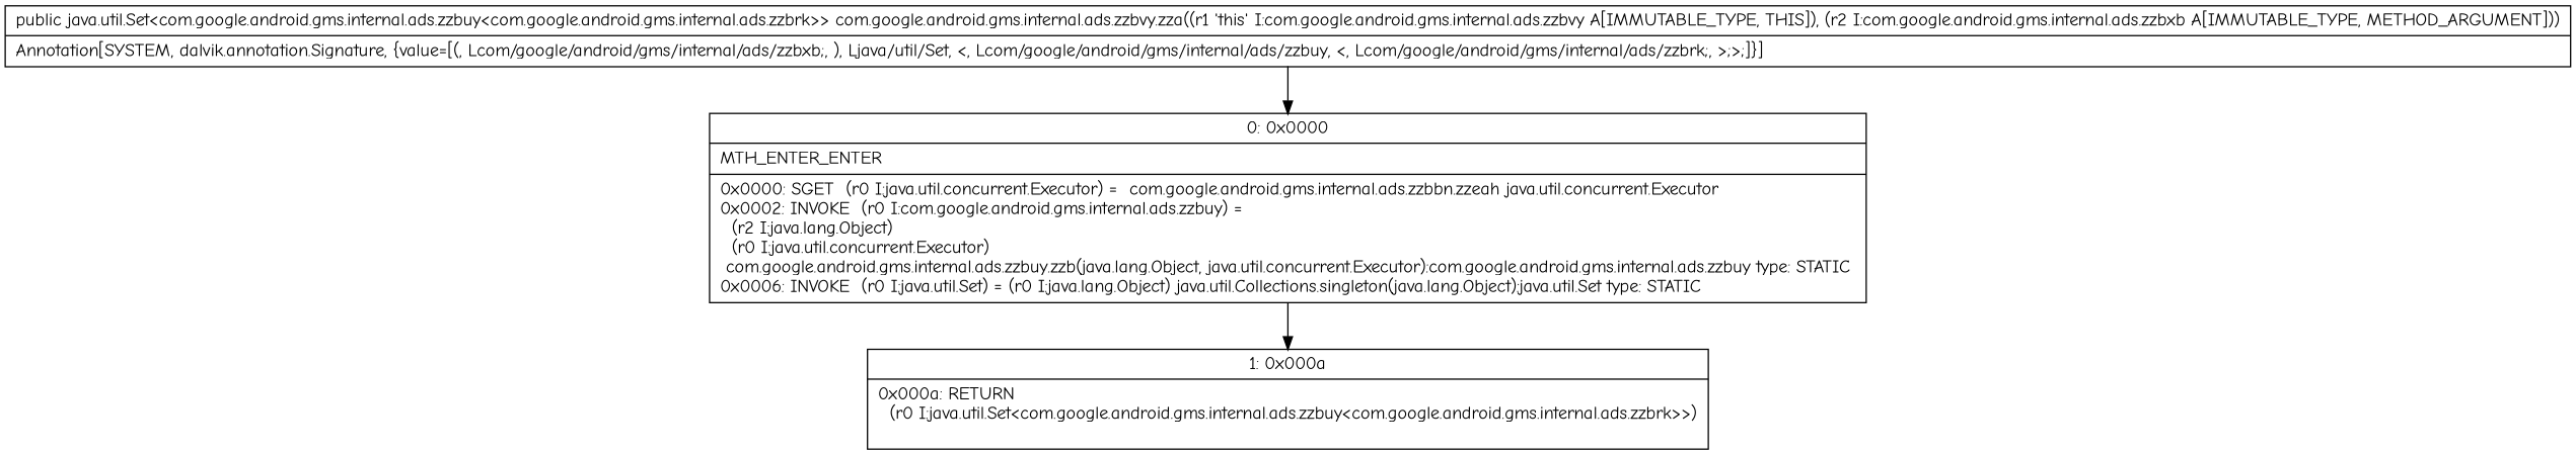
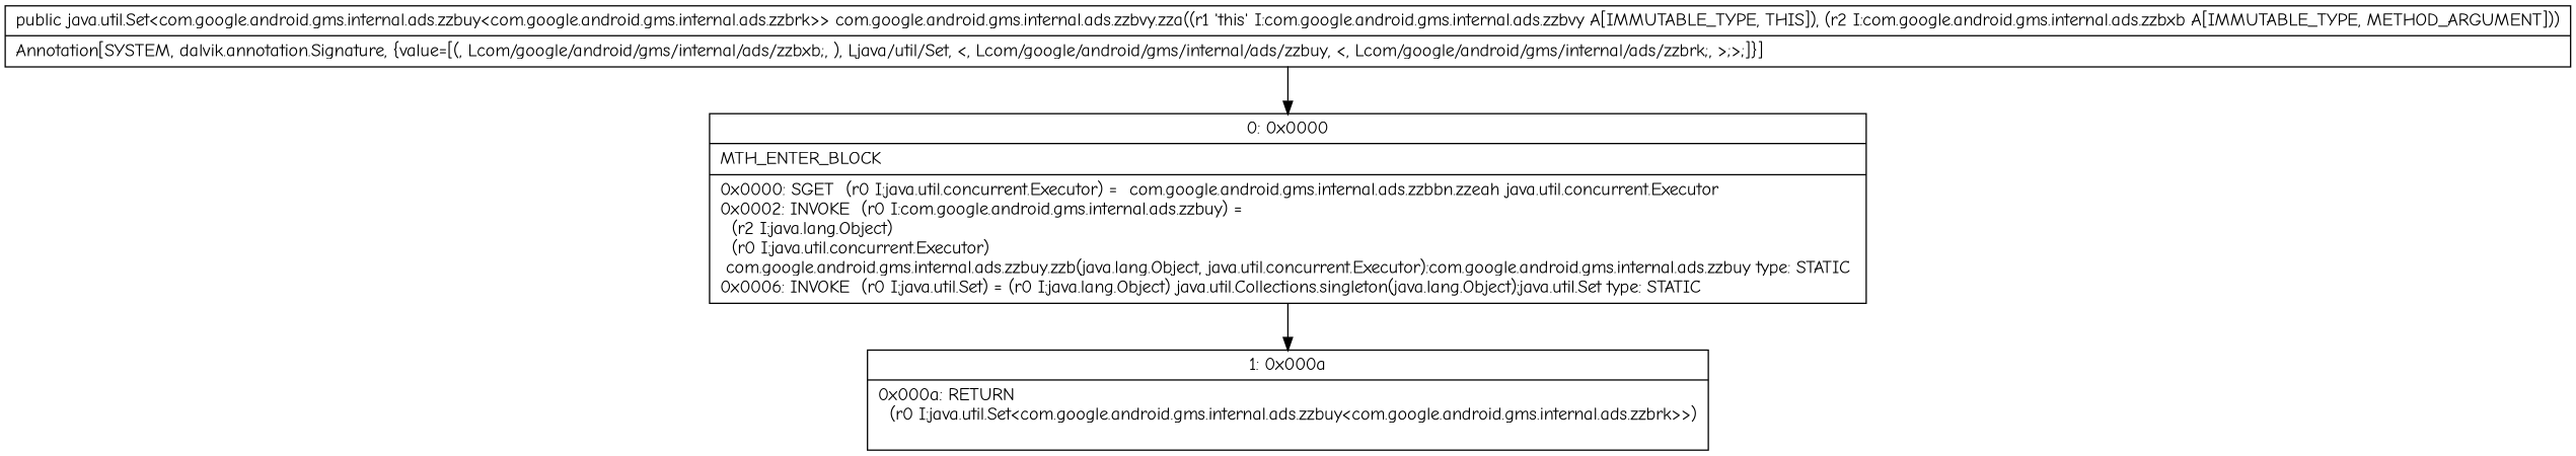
  digraph {
    fontname="Comic Neue"
    node [shape=record fontname="Comic Neue"]
    edge [fontname="Comic Neue"]
-   n1 [label="{0\:\ 0x0000|MTH_ENTER_ENTER\l|0x0000: SGET  (r0 I:java.util.concurrent.Executor) =  com.google.android.gms.internal.ads.zzbbn.zzeah java.util.concurrent.Executor \l0x0002: INVOKE  (r0 I:com.google.android.gms.internal.ads.zzbuy) = \l  (r2 I:java.lang.Object)\l  (r0 I:java.util.concurrent.Executor)\l com.google.android.gms.internal.ads.zzbuy.zzb(java.lang.Object, java.util.concurrent.Executor):com.google.android.gms.internal.ads.zzbuy type: STATIC \l0x0006: INVOKE  (r0 I:java.util.Set) = (r0 I:java.lang.Object) java.util.Collections.singleton(java.lang.Object):java.util.Set type: STATIC \l}"]
+   n1 [label="{0\:\ 0x0000|MTH_ENTER_BLOCK\l|0x0000: SGET  (r0 I:java.util.concurrent.Executor) =  com.google.android.gms.internal.ads.zzbbn.zzeah java.util.concurrent.Executor \l0x0002: INVOKE  (r0 I:com.google.android.gms.internal.ads.zzbuy) = \l  (r2 I:java.lang.Object)\l  (r0 I:java.util.concurrent.Executor)\l com.google.android.gms.internal.ads.zzbuy.zzb(java.lang.Object, java.util.concurrent.Executor):com.google.android.gms.internal.ads.zzbuy type: STATIC \l0x0006: INVOKE  (r0 I:java.util.Set) = (r0 I:java.lang.Object) java.util.Collections.singleton(java.lang.Object):java.util.Set type: STATIC \l}"]
    n2 [label="{1\:\ 0x000a|0x000a: RETURN  \l  (r0 I:java.util.Set\<com.google.android.gms.internal.ads.zzbuy\<com.google.android.gms.internal.ads.zzbrk\>\>)\l \l}"]
    n3 [label="{public java.util.Set\<com.google.android.gms.internal.ads.zzbuy\<com.google.android.gms.internal.ads.zzbrk\>\> com.google.android.gms.internal.ads.zzbvy.zza((r1 'this' I:com.google.android.gms.internal.ads.zzbvy A[IMMUTABLE_TYPE, THIS]), (r2 I:com.google.android.gms.internal.ads.zzbxb A[IMMUTABLE_TYPE, METHOD_ARGUMENT]))  | Annotation[SYSTEM, dalvik.annotation.Signature, \{value=[(, Lcom\/google\/android\/gms\/internal\/ads\/zzbxb;, ), Ljava\/util\/Set, \<, Lcom\/google\/android\/gms\/internal\/ads\/zzbuy, \<, Lcom\/google\/android\/gms\/internal\/ads\/zzbrk;, \>;\>;]\}]\l}"]
    n1 -> n2
    n3 -> n1
  }
